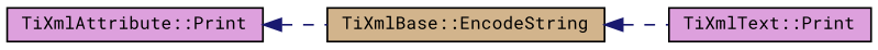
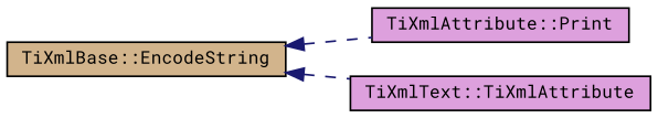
  digraph {
    fontname="Roboto Mono"
    rankdir=LR
    node [color=black fillcolor=plum fontname="Roboto Mono" fontsize=10 shape=record style=filled]
    edge [color=midnightblue dir=back fontname="Roboto Mono" fontsize=10 labelfontname=Helvetica labelfontsize=10 style=dashed]
    n1 [fillcolor=tan fontcolor=black height=0.2 label="TiXmlBase::EncodeString" width=0.4]
    n2 [height=0.2 label="TiXmlAttribute::Print" width=0.4]
-   n3 [height=0.2 label="TiXmlText::Print" width=0.4]
-   n2 -> n1
+   n3 [height=0.2 label="TiXmlText::TiXmlAttribute" width=0.4]
+   n1 -> n2
    n1 -> n3
  }
